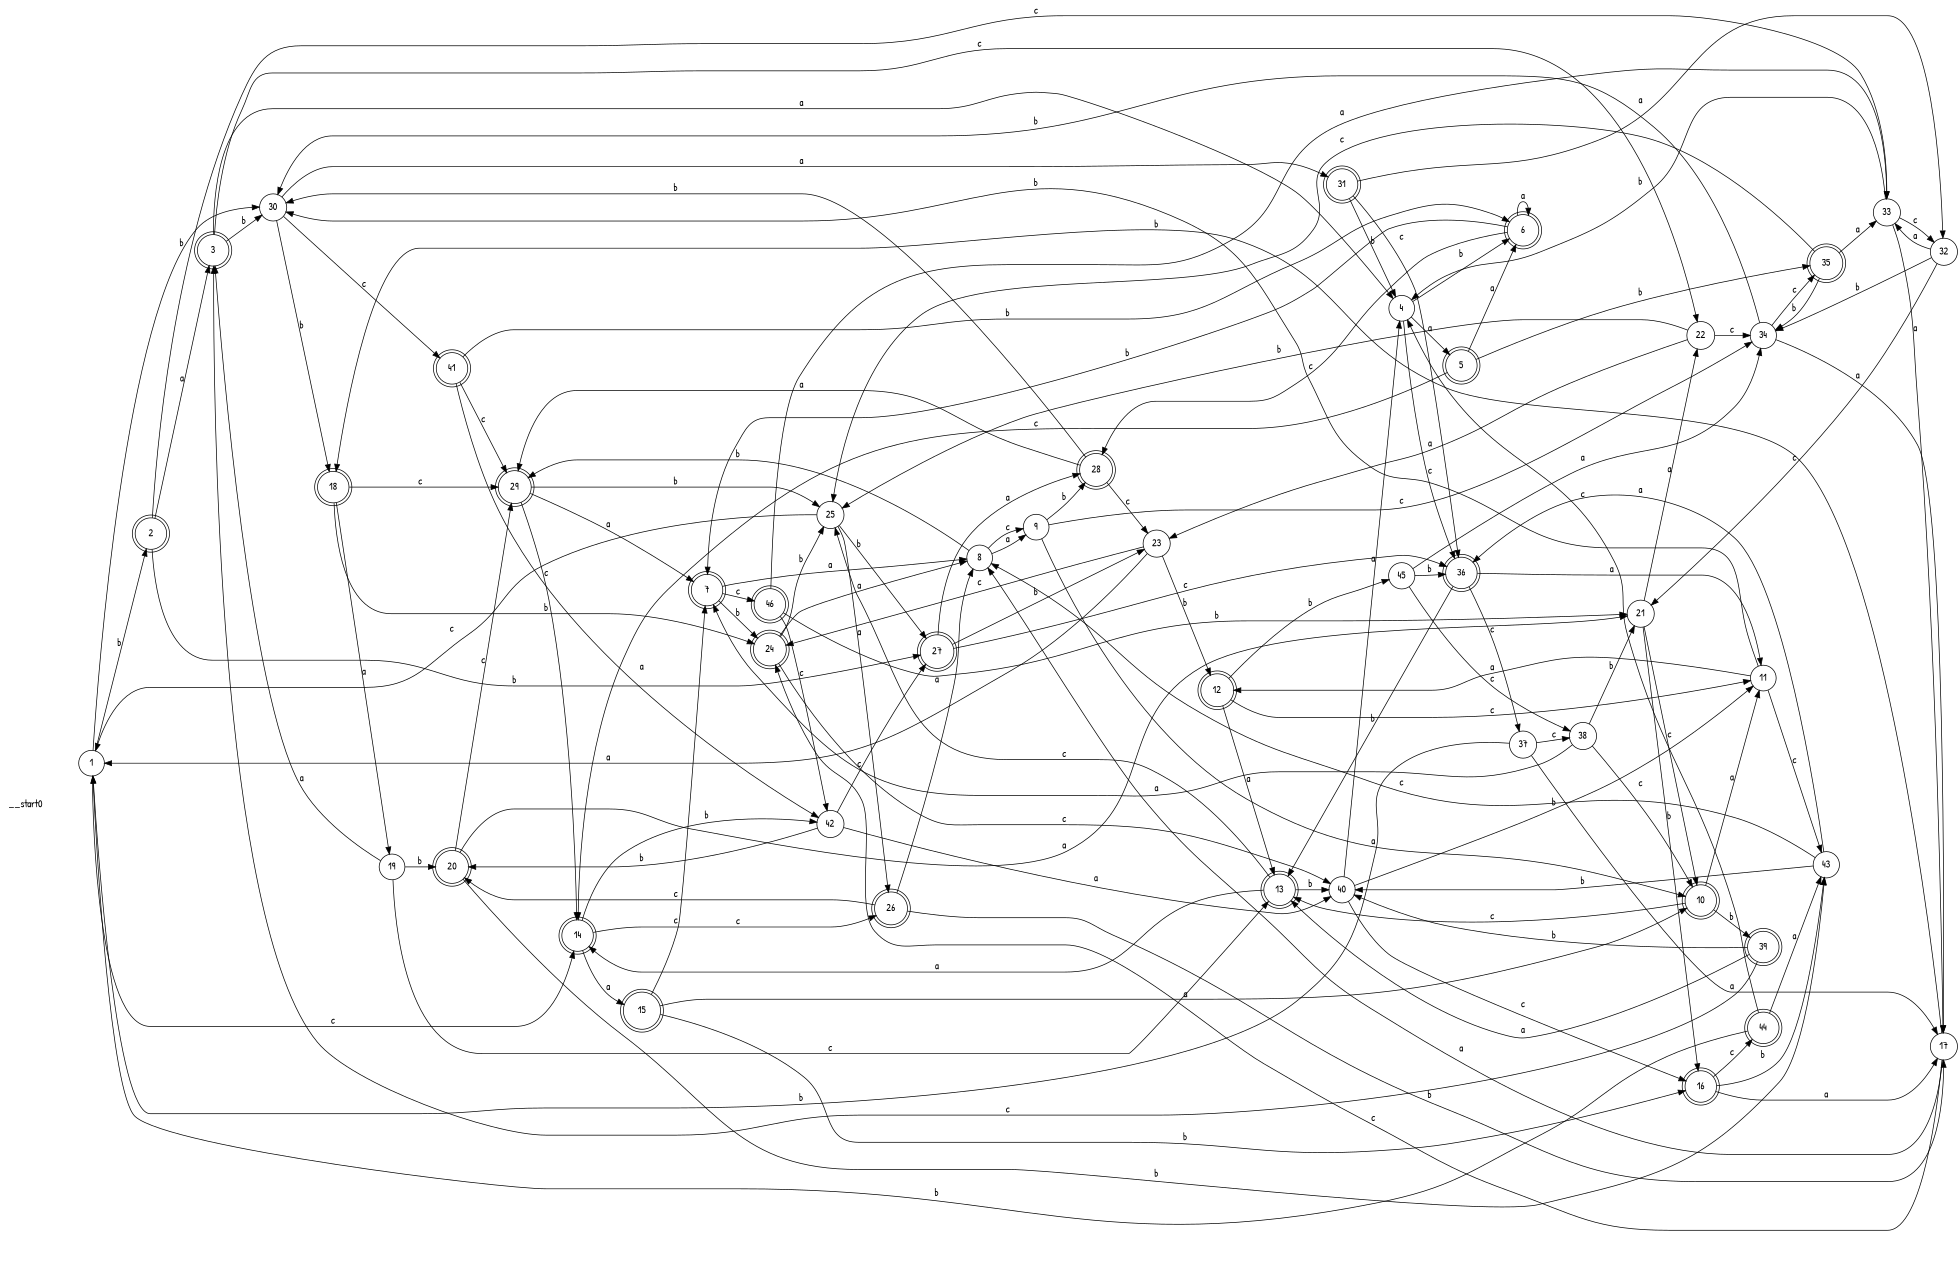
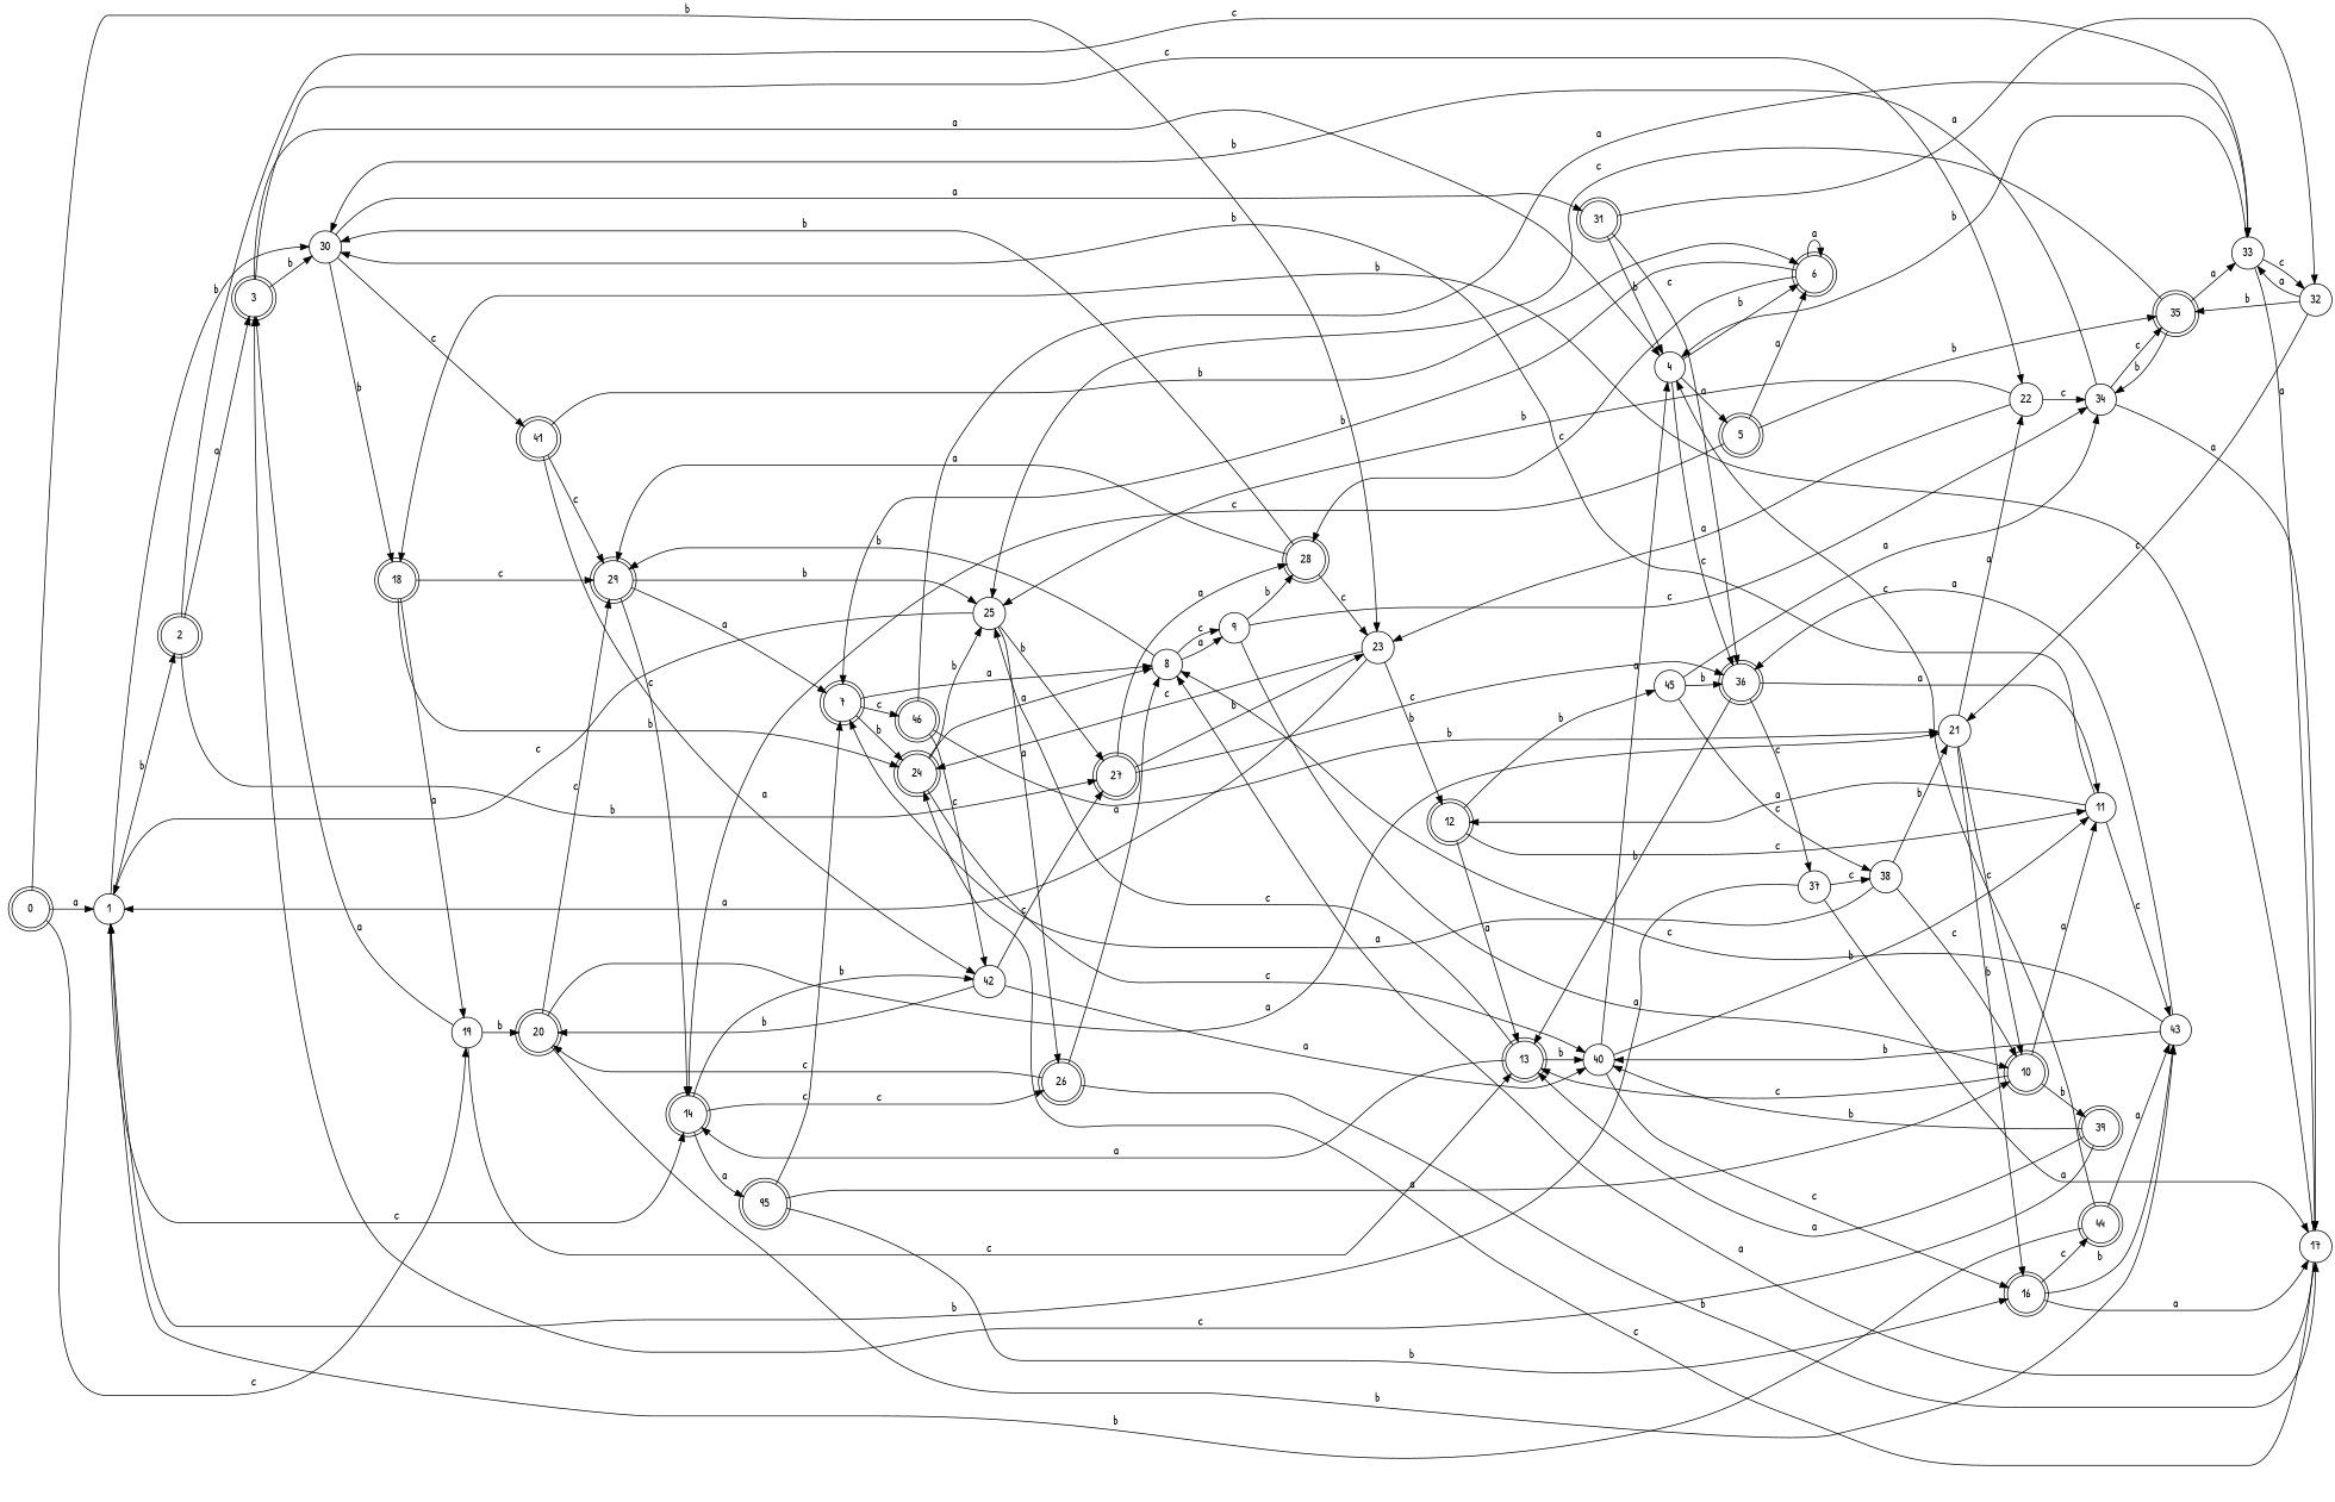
  digraph {
    fontname="Patrick Hand"
    rankdir=LR
    node [fontname="Patrick Hand" shape=doublecircle color=black fillcolor=white style="rounded,filled"]
    edge [fontname="Patrick Hand"]
-   __start0 [shape=none color="" fillcolor="" style=""]
+   n2 [label=0]
    n3 [label=1 shape=circle style=filled]
    n4 [label=19 shape=circle style=filled]
    n5 [label=23 shape=circle style=filled]
    n6 [label=2]
    n7 [label=14]
    n8 [label=30 shape=circle style=filled]
    n9 [label=3]
    n10 [label=13]
    n11 [label=20]
    n12 [label=24]
    n13 [label=12]
    n14 [label=27]
    n15 [label=33 shape=circle style=filled]
-   n16 [label=15]
+   n16 [label=95]
    n17 [label=26]
    n18 [label=42 shape=circle style=filled]
    n19 [label=18]
    n20 [label=31]
    n21 [label=41]
    n22 [label=4 shape=circle style=filled]
    n23 [label=22 shape=circle style=filled]
    n24 [label=36]
    n25 [label=28]
    n26 [label=17 shape=circle style=filled]
    n27 [label=32 shape=circle style=filled]
    n28 [label=5]
    n29 [label=6]
    n30 [label=34 shape=circle style=filled]
    n31 [label=25 shape=circle style=filled]
    n32 [label=35]
    n33 [label=7]
    n34 [label=11 shape=circle style=filled]
    n35 [label=37 shape=circle style=filled]
    n36 [label=8 shape=circle style=filled]
    n37 [label=46]
    n38 [label=29]
    n39 [label=9 shape=circle style=filled]
    n40 [label=40 shape=circle style=filled]
    n41 [label=21 shape=circle style=filled]
    n42 [label=10]
    n43 [label=39]
    n44 [label=43 shape=circle style=filled]
    n45 [label=45 shape=circle style=filled]
    n46 [label=38 shape=circle style=filled]
    n47 [label=16]
    n48 [label=44]
+   n2 -> n3 [label=a]
+   n2 -> n4 [label=c]
+   n2 -> n5 [label=b]
    n3 -> n6 [label=b]
    n3 -> n7 [label=c]
    n3 -> n8 [label=b]
    n4 -> n9 [label=a]
    n4 -> n10 [label=c]
    n4 -> n11 [label=b]
    n5 -> n3 [label=a]
    n5 -> n12 [label=c]
    n5 -> n13 [label=b]
    n6 -> n9 [label=a]
    n6 -> n14 [label=b]
    n6 -> n15 [label=c]
    n7 -> n16 [label=a]
    n7 -> n17 [label=c]
    n7 -> n18 [label=b]
    n8 -> n19 [label=b]
    n8 -> n20 [label=a]
    n8 -> n21 [label=c]
    n9 -> n8 [label=b]
    n9 -> n22 [label=a]
    n9 -> n23 [label=c]
    n10 -> n7 [label=a]
    n10 -> n31 [label=c]
    n10 -> n40 [label=b]
    n11 -> n38 [label=c]
    n11 -> n41 [label=a]
    n11 -> n44 [label=b]
    n12 -> n31 [label=b]
    n12 -> n36 [label=a]
    n12 -> n40 [label=c]
    n13 -> n10 [label=a]
    n13 -> n34 [label=c]
    n13 -> n45 [label=b]
    n14 -> n5 [label=b]
    n14 -> n24 [label=c]
    n14 -> n25 [label=a]
    n15 -> n22 [label=b]
    n15 -> n26 [label=a]
    n15 -> n27 [label=c]
    n16 -> n33 [label=c]
    n16 -> n42 [label=a]
    n16 -> n47 [label=b]
    n17 -> n11 [label=c]
    n17 -> n26 [label=b]
    n17 -> n36 [label=a]
    n18 -> n11 [label=b]
    n18 -> n14 [label=c]
    n18 -> n40 [label=a]
    n19 -> n4 [label=a]
    n19 -> n12 [label=b]
    n19 -> n38 [label=c]
    n20 -> n22 [label=b]
    n20 -> n24 [label=c]
    n20 -> n27 [label=a]
    n21 -> n18 [label=a]
    n21 -> n29 [label=b]
    n21 -> n38 [label=c]
    n22 -> n24 [label=c]
    n22 -> n28 [label=a]
    n22 -> n29 [label=b]
    n23 -> n5 [label=a]
    n23 -> n30 [label=c]
    n23 -> n31 [label=b]
    n24 -> n10 [label=b]
    n24 -> n34 [label=a]
    n24 -> n35 [label=c]
    n25 -> n5 [label=c]
    n25 -> n8 [label=b]
    n25 -> n38 [label=a]
    n26 -> n12 [label=c]
    n26 -> n19 [label=b]
    n26 -> n36 [label=a]
    n27 -> n15 [label=a]
-   n27 -> n30 [label=b]
+   n27 -> n32 [label=b]
    n27 -> n41 [label=c]
    n28 -> n7 [label=c]
    n28 -> n29 [label=a]
    n28 -> n32 [label=b]
    n29 -> n25 [label=c]
    n29 -> n29 [label=a]
    n29 -> n33 [label=b]
    n30 -> n8 [label=b]
    n30 -> n26 [label=a]
    n30 -> n32 [label=c]
    n31 -> n3 [label=c]
    n31 -> n14 [label=b]
    n31 -> n17 [label=a]
    n32 -> n15 [label=a]
    n32 -> n30 [label=b]
    n32 -> n31 [label=c]
    n33 -> n12 [label=b]
    n33 -> n36 [label=a]
    n33 -> n37 [label=c]
    n34 -> n8 [label=b]
    n34 -> n13 [label=a]
    n34 -> n44 [label=c]
    n35 -> n3 [label=b]
    n35 -> n26 [label=a]
    n35 -> n46 [label=c]
    n36 -> n38 [label=b]
    n36 -> n39 [label=a]
    n36 -> n39 [label=c]
    n37 -> n15 [label=a]
    n37 -> n18 [label=c]
    n37 -> n41 [label=b]
    n38 -> n7 [label=c]
    n38 -> n31 [label=b]
    n38 -> n33 [label=a]
    n39 -> n25 [label=b]
    n39 -> n30 [label=c]
    n39 -> n42 [label=a]
    n40 -> n22 [label=a]
    n40 -> n34 [label=b]
    n40 -> n47 [label=c]
    n41 -> n23 [label=a]
    n41 -> n42 [label=c]
    n41 -> n47 [label=b]
    n42 -> n10 [label=c]
    n42 -> n34 [label=a]
    n42 -> n43 [label=b]
    n43 -> n9 [label=c]
    n43 -> n10 [label=a]
    n43 -> n40 [label=b]
    n44 -> n24 [label=a]
    n44 -> n36 [label=c]
    n44 -> n40 [label=b]
    n45 -> n24 [label=b]
    n45 -> n30 [label=a]
    n45 -> n46 [label=c]
    n46 -> n33 [label=a]
    n46 -> n41 [label=b]
    n46 -> n42 [label=c]
    n47 -> n26 [label=a]
    n47 -> n44 [label=b]
    n47 -> n48 [label=c]
    n48 -> n3 [label=b]
    n48 -> n22 [label=c]
    n48 -> n44 [label=a]
  }
